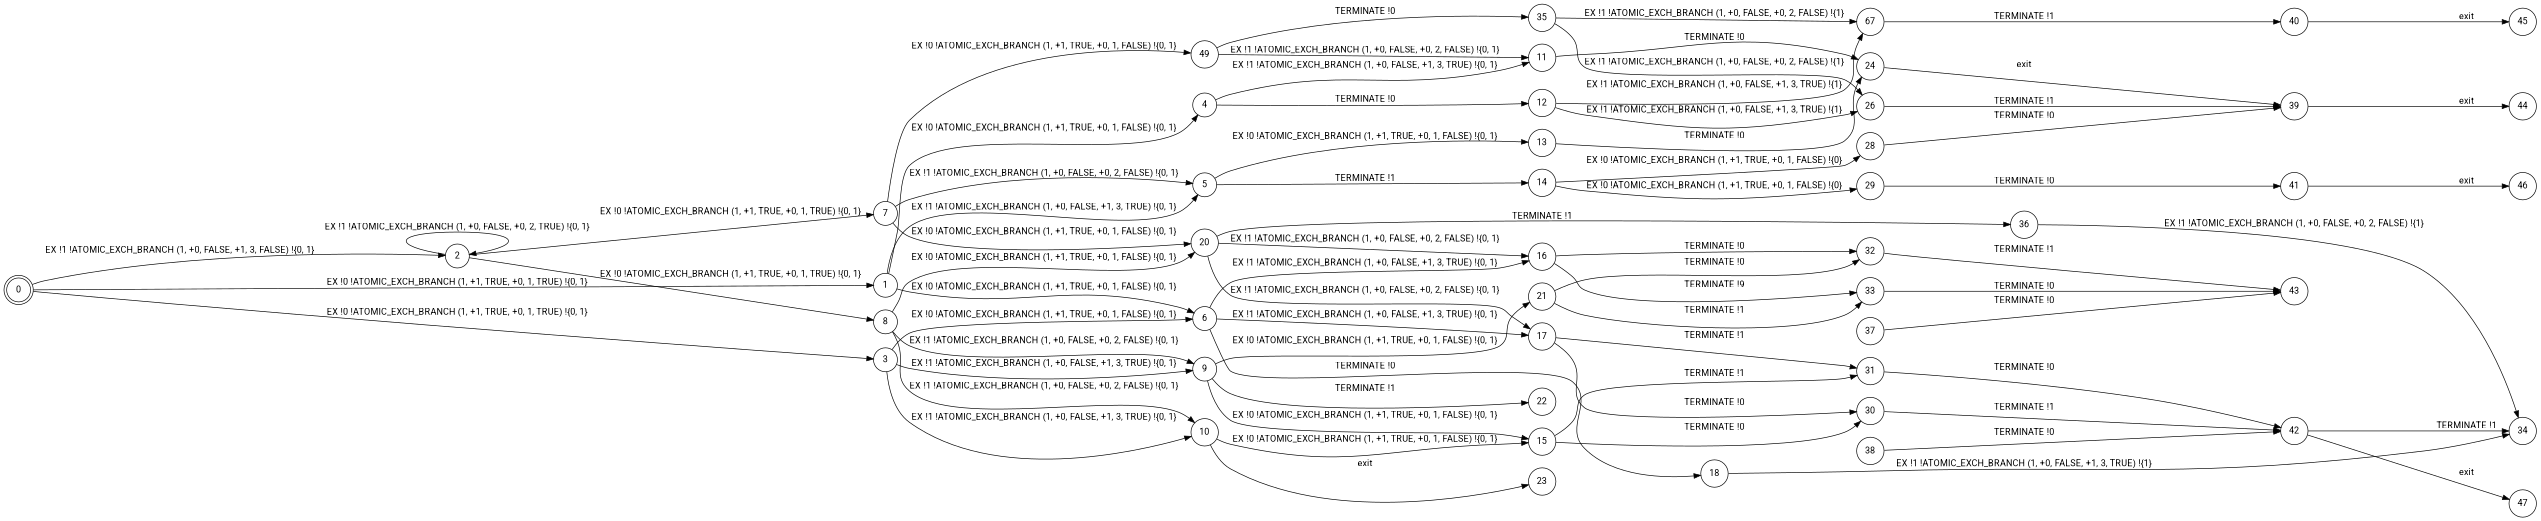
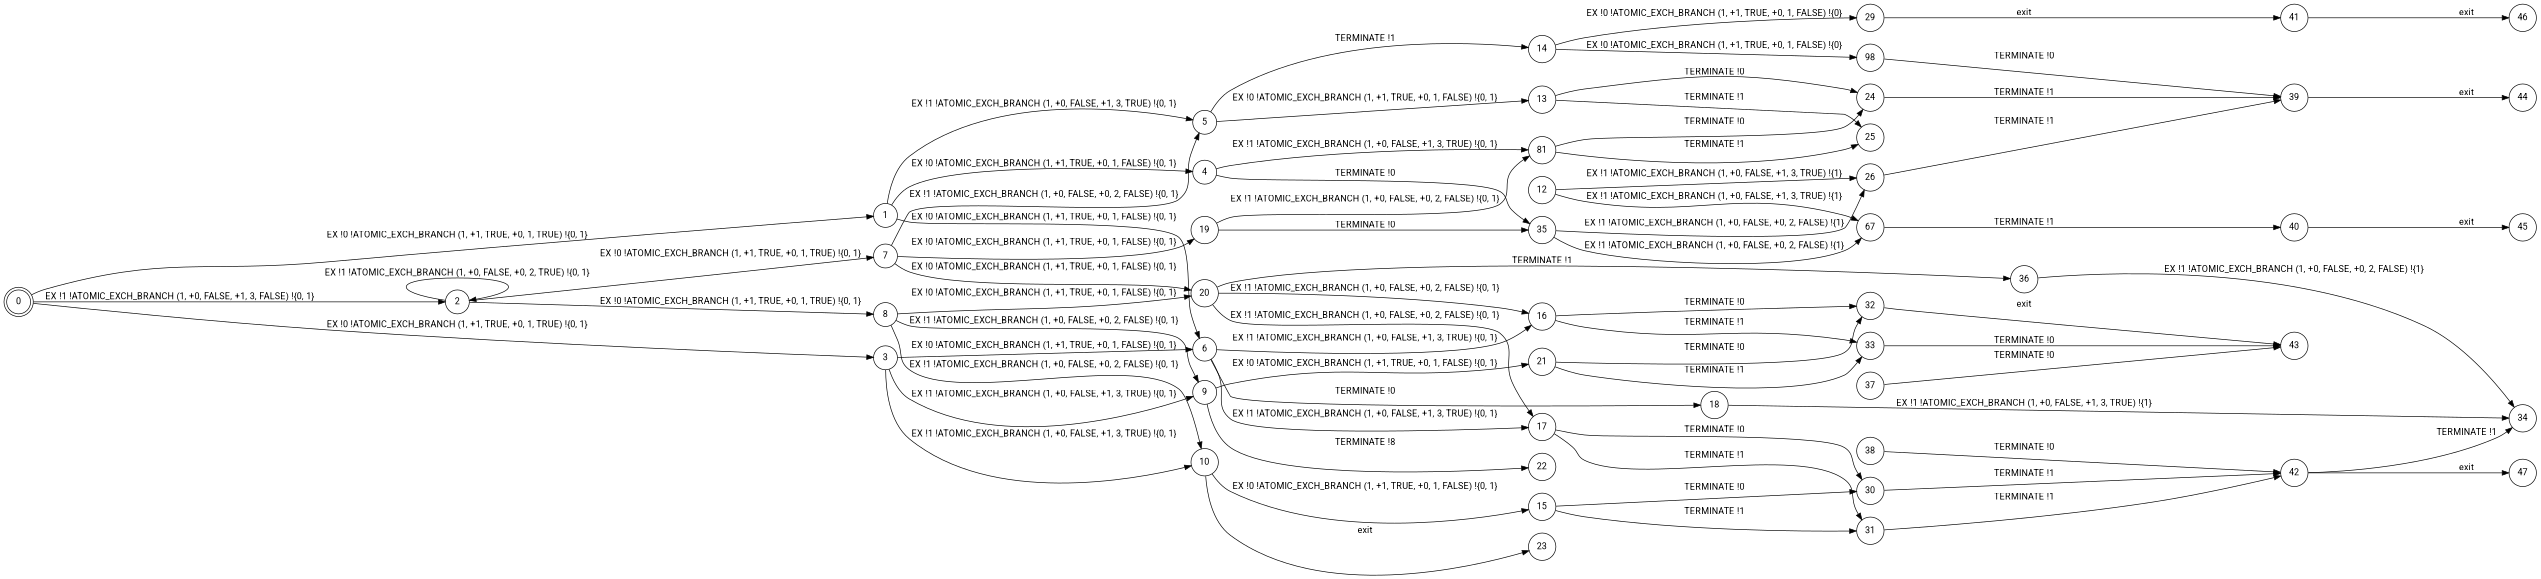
  digraph {
    fontname=Roboto
    rankdir=LR
    node [fontname=Roboto shape=circle]
    edge [fontname=Roboto]
    0 [peripheries=2]
    1
    2
    3
    4
    5
    6
    7
    8
    9
    10
-   11
+   11 [label=81]
    12
    13
    14
    16
    17
    18
-   19 [label=49]
+   19
    20
    15
    21
    22
    23
    24
+   25
    26
    n28 [label=67]
-   28
+   28 [label=98]
    29
    30
    31
    32
    33
    34
    35
    36
    39
    40
    41
    42
    43
    37
    38
    44
    45
    46
    47
    0 -> 1 [label="EX !0 !ATOMIC_EXCH_BRANCH (1, +1, TRUE, +0, 1, TRUE) !{0, 1}"]
    0 -> 2 [label="EX !1 !ATOMIC_EXCH_BRANCH (1, +0, FALSE, +1, 3, FALSE) !{0, 1}"]
    0 -> 3 [label="EX !0 !ATOMIC_EXCH_BRANCH (1, +1, TRUE, +0, 1, TRUE) !{0, 1}"]
    1 -> 4 [label="EX !0 !ATOMIC_EXCH_BRANCH (1, +1, TRUE, +0, 1, FALSE) !{0, 1}"]
    1 -> 5 [label="EX !1 !ATOMIC_EXCH_BRANCH (1, +0, FALSE, +1, 3, TRUE) !{0, 1}"]
    1 -> 6 [label="EX !0 !ATOMIC_EXCH_BRANCH (1, +1, TRUE, +0, 1, FALSE) !{0, 1}"]
    2 -> 2 [label="EX !1 !ATOMIC_EXCH_BRANCH (1, +0, FALSE, +0, 2, TRUE) !{0, 1}"]
    2 -> 7 [label="EX !0 !ATOMIC_EXCH_BRANCH (1, +1, TRUE, +0, 1, TRUE) !{0, 1}"]
    2 -> 8 [label="EX !0 !ATOMIC_EXCH_BRANCH (1, +1, TRUE, +0, 1, TRUE) !{0, 1}"]
    3 -> 6 [label="EX !0 !ATOMIC_EXCH_BRANCH (1, +1, TRUE, +0, 1, FALSE) !{0, 1}"]
    3 -> 9 [label="EX !1 !ATOMIC_EXCH_BRANCH (1, +0, FALSE, +1, 3, TRUE) !{0, 1}"]
    3 -> 10 [label="EX !1 !ATOMIC_EXCH_BRANCH (1, +0, FALSE, +1, 3, TRUE) !{0, 1}"]
    4 -> 11 [label="EX !1 !ATOMIC_EXCH_BRANCH (1, +0, FALSE, +1, 3, TRUE) !{0, 1}"]
-   4 -> 12 [label="TERMINATE !0"]
+   4 -> 35 [label="TERMINATE !0"]
    5 -> 13 [label="EX !0 !ATOMIC_EXCH_BRANCH (1, +1, TRUE, +0, 1, FALSE) !{0, 1}"]
    5 -> 14 [label="TERMINATE !1"]
    6 -> 16 [label="EX !1 !ATOMIC_EXCH_BRANCH (1, +0, FALSE, +1, 3, TRUE) !{0, 1}"]
    6 -> 17 [label="EX !1 !ATOMIC_EXCH_BRANCH (1, +0, FALSE, +1, 3, TRUE) !{0, 1}"]
    6 -> 18 [label="TERMINATE !0"]
    7 -> 5 [label="EX !1 !ATOMIC_EXCH_BRANCH (1, +0, FALSE, +0, 2, FALSE) !{0, 1}"]
    7 -> 19 [label="EX !0 !ATOMIC_EXCH_BRANCH (1, +1, TRUE, +0, 1, FALSE) !{0, 1}"]
    7 -> 20 [label="EX !0 !ATOMIC_EXCH_BRANCH (1, +1, TRUE, +0, 1, FALSE) !{0, 1}"]
    8 -> 9 [label="EX !1 !ATOMIC_EXCH_BRANCH (1, +0, FALSE, +0, 2, FALSE) !{0, 1}"]
    8 -> 10 [label="EX !1 !ATOMIC_EXCH_BRANCH (1, +0, FALSE, +0, 2, FALSE) !{0, 1}"]
    8 -> 20 [label="EX !0 !ATOMIC_EXCH_BRANCH (1, +1, TRUE, +0, 1, FALSE) !{0, 1}"]
-   9 -> 15 [label="EX !0 !ATOMIC_EXCH_BRANCH (1, +1, TRUE, +0, 1, FALSE) !{0, 1}"]
    9 -> 21 [label="EX !0 !ATOMIC_EXCH_BRANCH (1, +1, TRUE, +0, 1, FALSE) !{0, 1}"]
-   9 -> 22 [label="TERMINATE !1"]
+   9 -> 22 [label="TERMINATE !8"]
    10 -> 15 [label="EX !0 !ATOMIC_EXCH_BRANCH (1, +1, TRUE, +0, 1, FALSE) !{0, 1}"]
    10 -> 23 [label=exit]
    11 -> 24 [label="TERMINATE !0"]
+   11 -> 25 [label="TERMINATE !1"]
    12 -> 26 [label="EX !1 !ATOMIC_EXCH_BRANCH (1, +0, FALSE, +1, 3, TRUE) !{1}"]
    12 -> n28 [label="EX !1 !ATOMIC_EXCH_BRANCH (1, +0, FALSE, +1, 3, TRUE) !{1}"]
    13 -> 24 [label="TERMINATE !0"]
+   13 -> 25 [label="TERMINATE !1"]
    14 -> 28 [label="EX !0 !ATOMIC_EXCH_BRANCH (1, +1, TRUE, +0, 1, FALSE) !{0}"]
    14 -> 29 [label="EX !0 !ATOMIC_EXCH_BRANCH (1, +1, TRUE, +0, 1, FALSE) !{0}"]
    16 -> 32 [label="TERMINATE !0"]
-   16 -> 33 [label="TERMINATE !9"]
+   16 -> 33 [label="TERMINATE !1"]
    17 -> 30 [label="TERMINATE !0"]
    17 -> 31 [label="TERMINATE !1"]
    18 -> 34 [label="EX !1 !ATOMIC_EXCH_BRANCH (1, +0, FALSE, +1, 3, TRUE) !{1}"]
    19 -> 11 [label="EX !1 !ATOMIC_EXCH_BRANCH (1, +0, FALSE, +0, 2, FALSE) !{0, 1}"]
    19 -> 35 [label="TERMINATE !0"]
    20 -> 16 [label="EX !1 !ATOMIC_EXCH_BRANCH (1, +0, FALSE, +0, 2, FALSE) !{0, 1}"]
    20 -> 17 [label="EX !1 !ATOMIC_EXCH_BRANCH (1, +0, FALSE, +0, 2, FALSE) !{0, 1}"]
    20 -> 36 [label="TERMINATE !1"]
    15 -> 30 [label="TERMINATE !0"]
    15 -> 31 [label="TERMINATE !1"]
    21 -> 32 [label="TERMINATE !0"]
    21 -> 33 [label="TERMINATE !1"]
-   24 -> 39 [label=exit]
+   24 -> 39 [label="TERMINATE !1"]
    26 -> 39 [label="TERMINATE !1"]
    n28 -> 40 [label="TERMINATE !1"]
    28 -> 39 [label="TERMINATE !0"]
-   29 -> 41 [label="TERMINATE !0"]
+   29 -> 41 [label=exit]
    30 -> 42 [label="TERMINATE !1"]
-   31 -> 42 [label="TERMINATE !0"]
-   32 -> 43 [label="TERMINATE !1"]
+   31 -> 42 [label="TERMINATE !1"]
+   32 -> 43 [label=exit]
    33 -> 43 [label="TERMINATE !0"]
    35 -> 26 [label="EX !1 !ATOMIC_EXCH_BRANCH (1, +0, FALSE, +0, 2, FALSE) !{1}"]
    35 -> n28 [label="EX !1 !ATOMIC_EXCH_BRANCH (1, +0, FALSE, +0, 2, FALSE) !{1}"]
    36 -> 34 [label="EX !1 !ATOMIC_EXCH_BRANCH (1, +0, FALSE, +0, 2, FALSE) !{1}"]
    39 -> 44 [label=exit]
    40 -> 45 [label=exit]
    41 -> 46 [label=exit]
    42 -> 34 [label="TERMINATE !1"]
    42 -> 47 [label=exit]
    37 -> 43 [label="TERMINATE !0"]
    38 -> 42 [label="TERMINATE !0"]
  }
